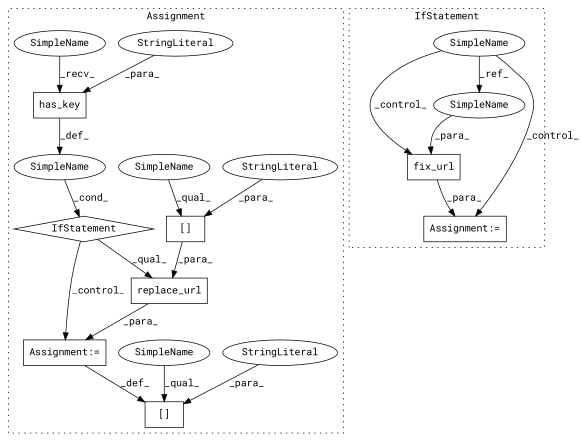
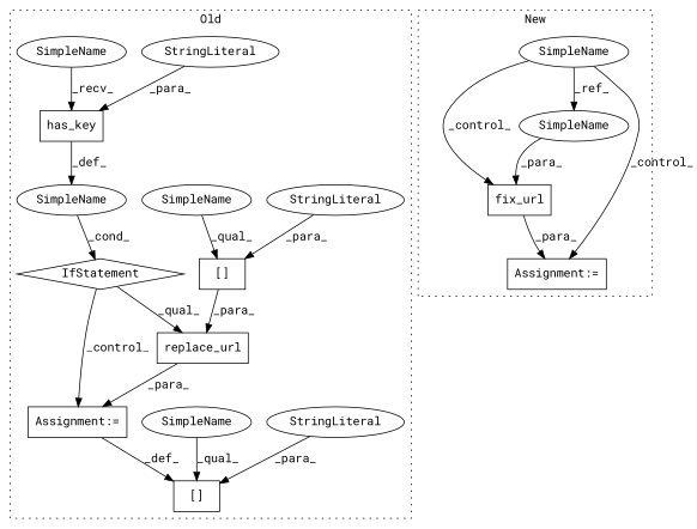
  digraph {
    fontname="Roboto Mono"
    node [a=42 fontname="Roboto Mono" l=1 shape=ellipse]
    edge [fontname="Roboto Mono"]
    n1 [a=32 l="8,1" label=has_key s="1794,1807" shape=box]
    n2 [a=2 l="2,1" label="[]" s="1820,1827" shape=box]
    n3 [a=25 l="4,2" label=IfStatement s="1788,1808" shape=diamond]
    n4 [a=2 l="2,1" label="[]" s="1846,1853" shape=box]
    n5 [label=SimpleName l=""]
    n6 [a=32 l="12,1" label=replace_url s="1834,1874" shape=box]
    n7 [a=45 l=5 label=StringLiteral s=1802]
    n8 [a=45 l=5 label=StringLiteral s=1848]
    n9 [a=7 label="Assignment:=" s=1828 shape=box]
    n10 [a=45 l=5 label=StringLiteral s=1822]
    n11 [label=SimpleName s=1820]
    n12 [label=SimpleName s=1846]
    n13 [label=SimpleName s=1792]
    n14 [a=32 l="8,1" label=fix_url s="1954,1983" shape=box]
    n15 [label=SimpleName s=1914]
    n16 [a=7 label="Assignment:=" s=1948 shape=box]
    n17 [label=SimpleName s=1962]
    subgraph cluster_1 {
-     label=Assignment
+     label=Old
      style=dotted
      n1
      n2
      n3
      n4
      n5
      n6
      n7
      n8
      n9
      n10
      n11
      n12
      n13
    }
    subgraph cluster_2 {
-     label=IfStatement
+     label=New
      style=dotted
      n14
      n15
      n16
      n17
    }
    n1 -> n5 [label=_def_]
    n3 -> n6 [label=_qual_]
    n3 -> n9 [label=_control_]
    n4 -> n6 [label=_para_]
    n5 -> n3 [label=_cond_]
    n6 -> n9 [label=_para_]
    n7 -> n1 [label=_para_]
    n8 -> n4 [label=_para_]
    n9 -> n2 [label=_def_]
    n10 -> n2 [label=_para_]
    n11 -> n2 [label=_qual_]
    n12 -> n4 [label=_qual_]
    n13 -> n1 [label=_recv_]
    n14 -> n16 [label=_para_]
    n15 -> n14 [label=_control_]
    n15 -> n16 [label=_control_]
    n15 -> n17 [label=_ref_]
    n17 -> n14 [label=_para_]
  }
